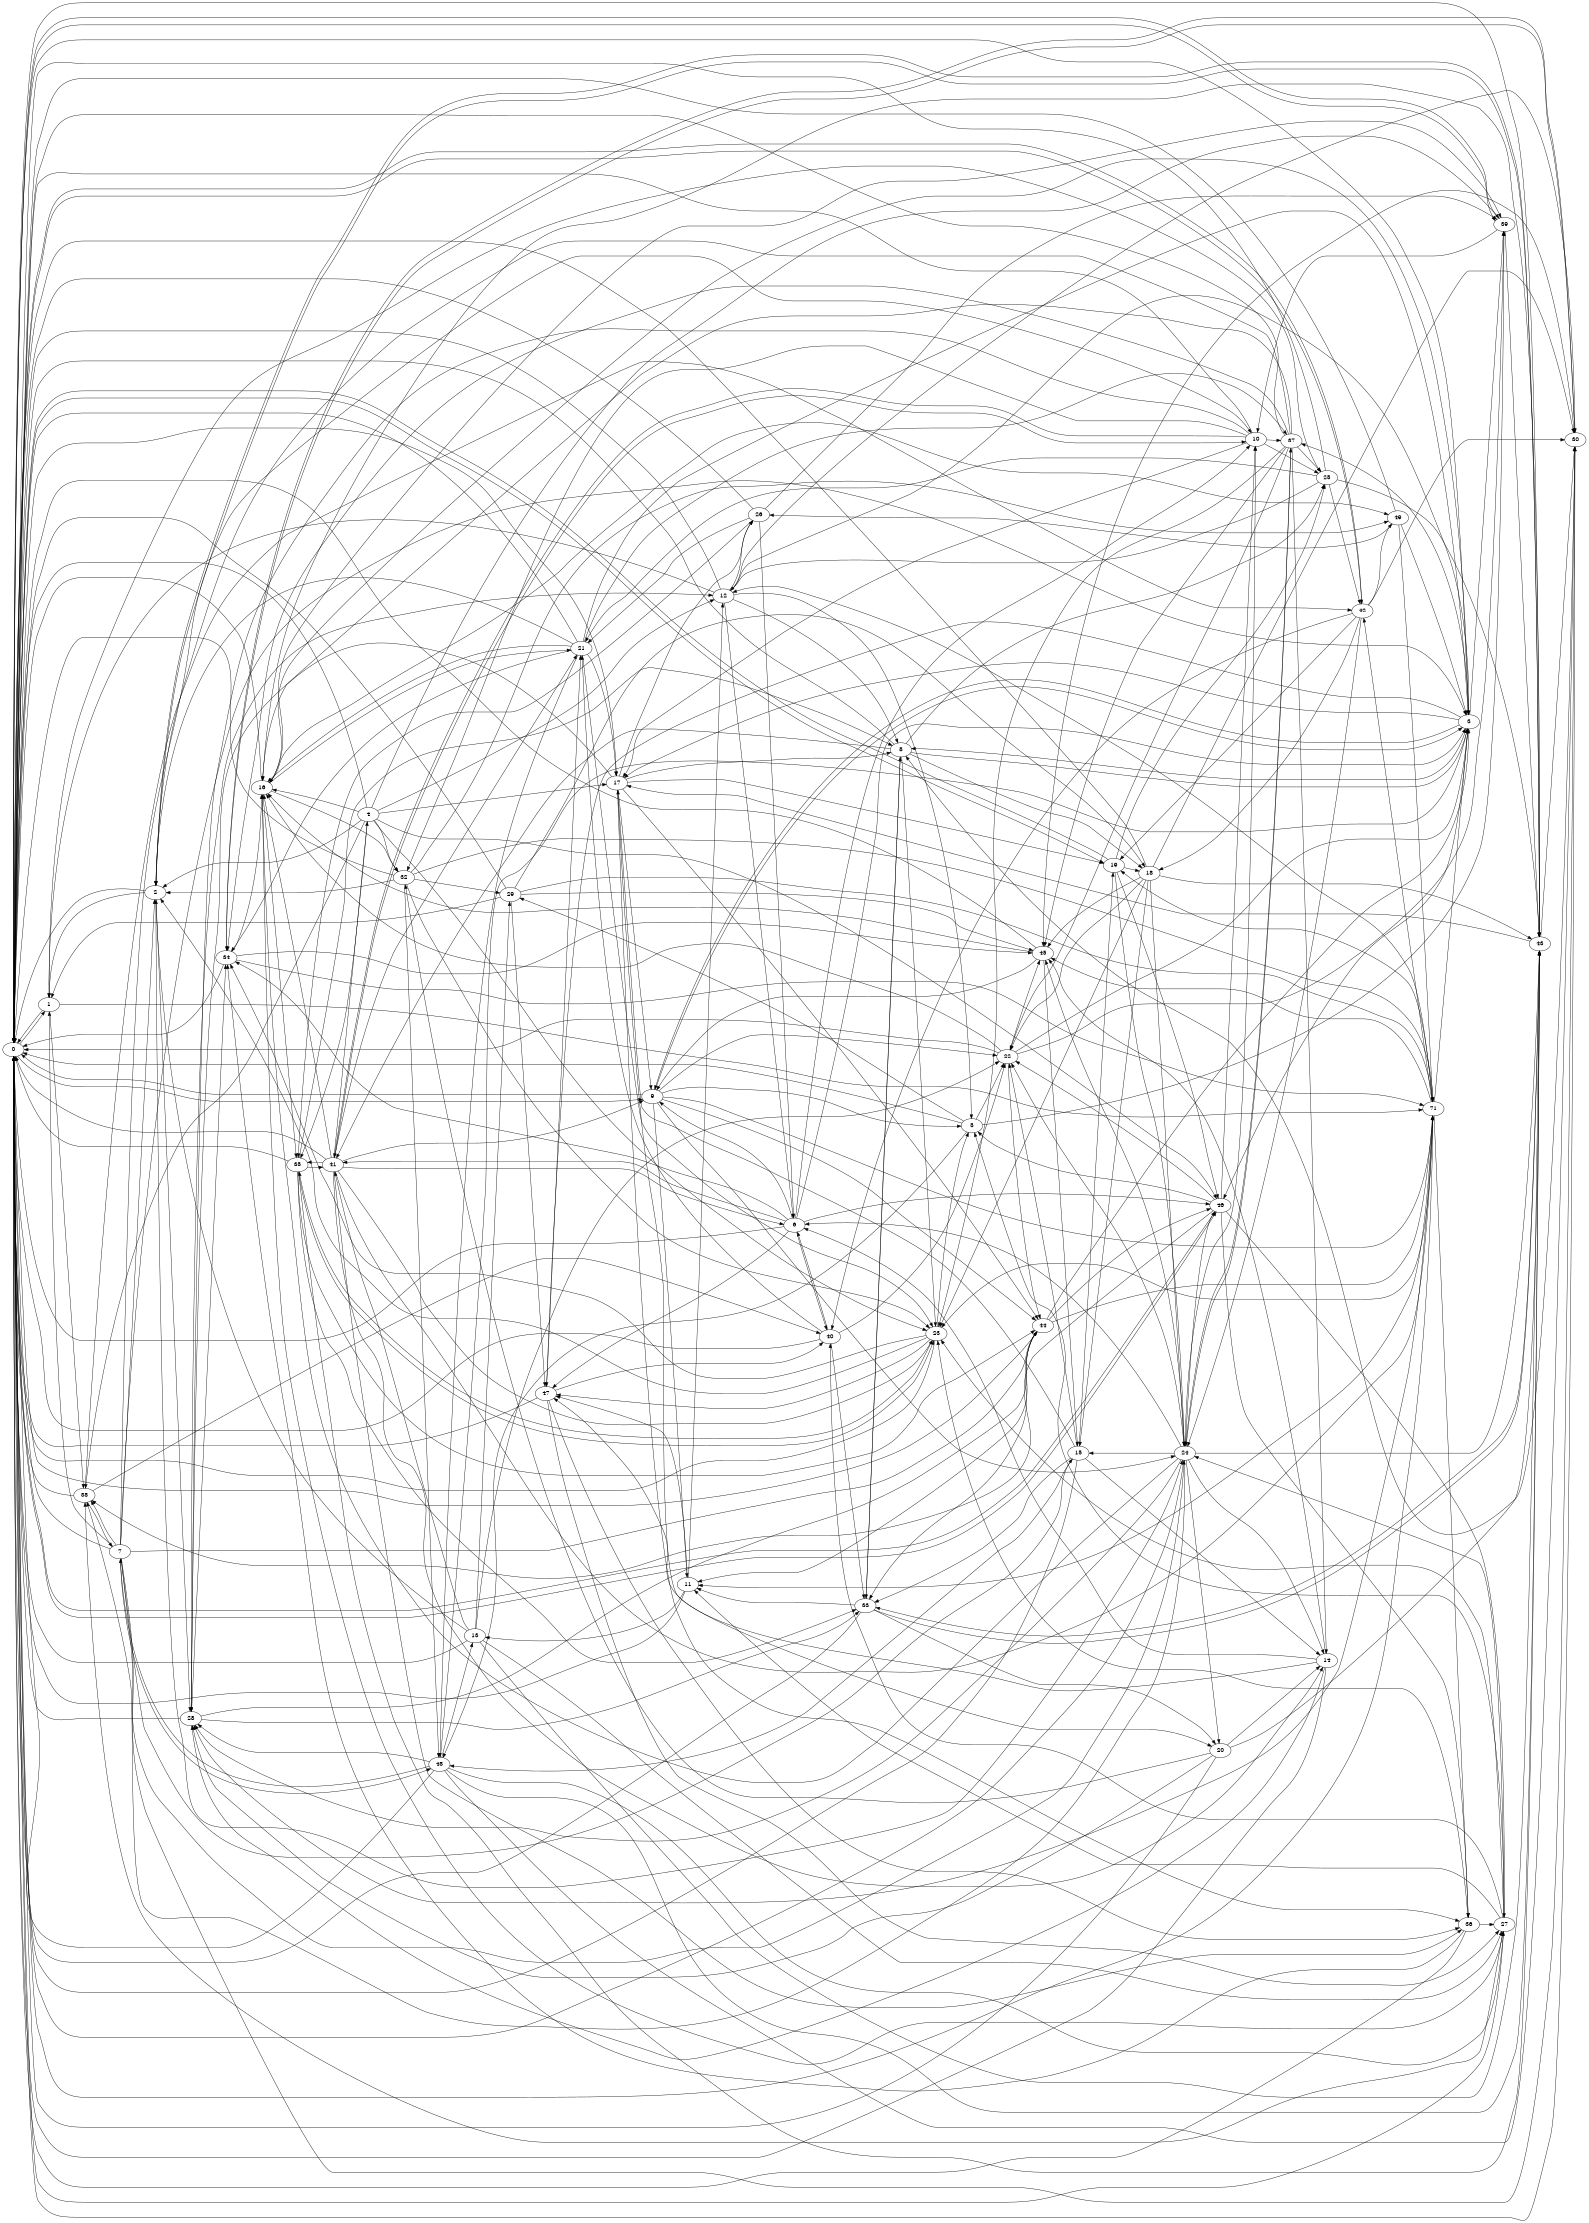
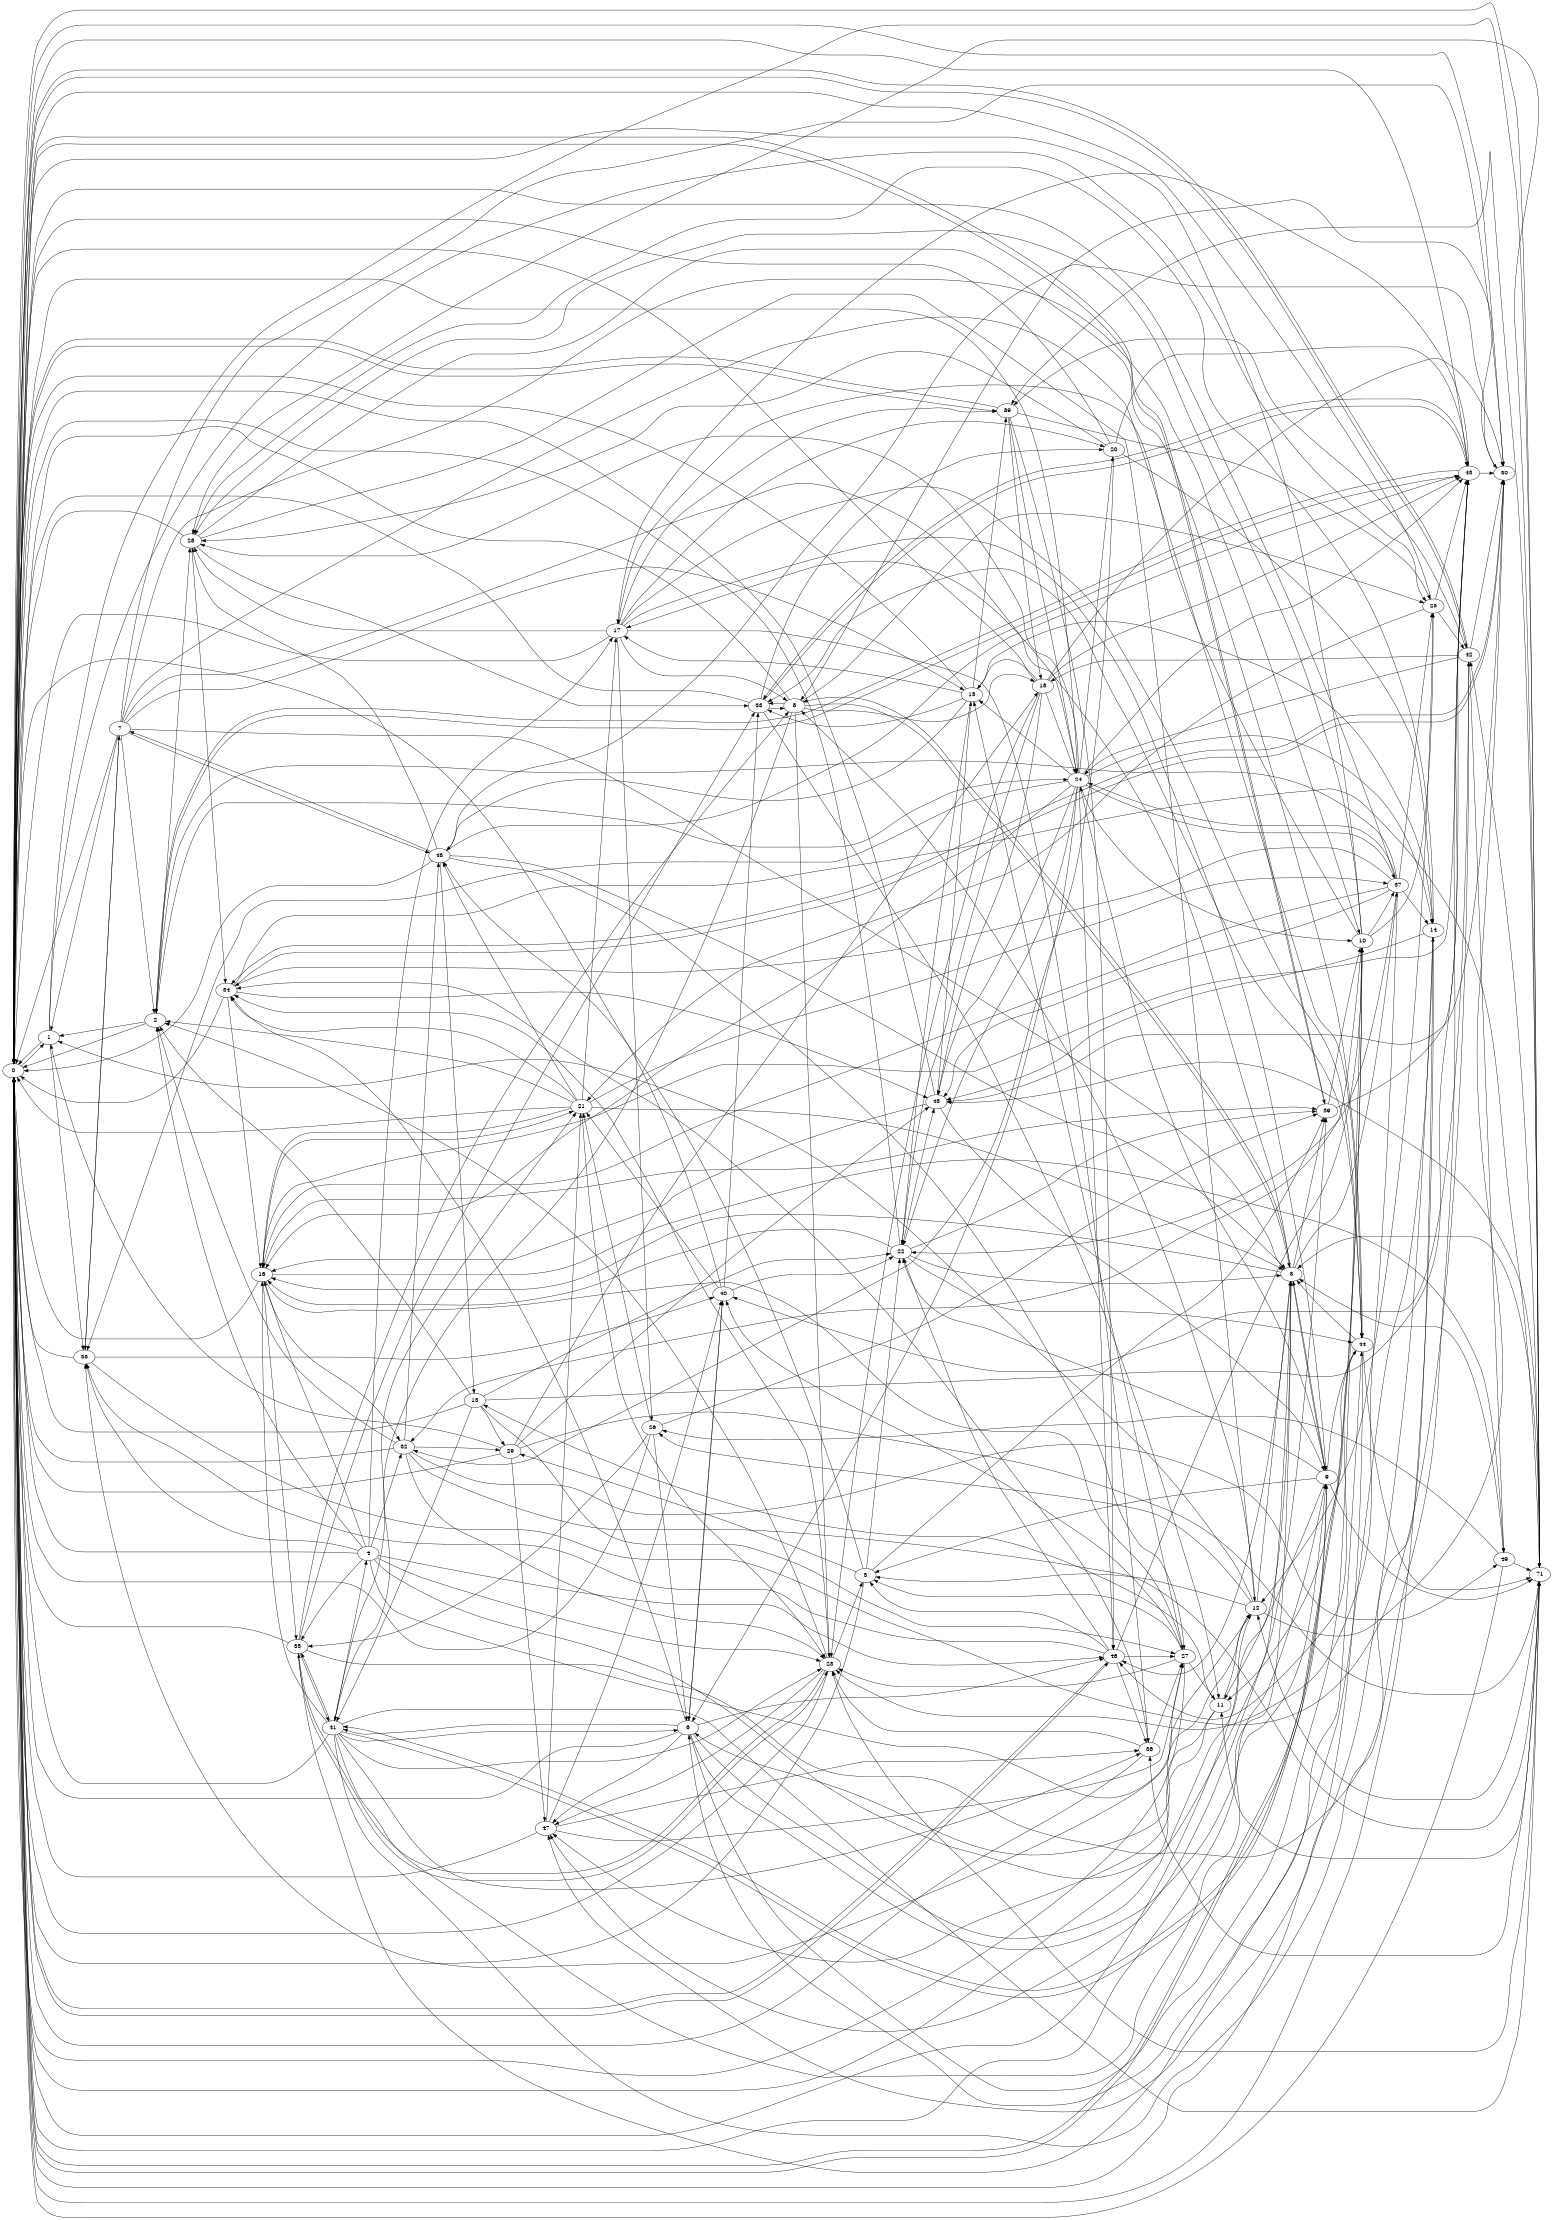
  strict digraph {
    rankdir=LR
    node [component_delay=3]
    edge [wire_delay=1]
    0
    1
    9
-   19
+   19 [label=89]
    39
    42
    46
    25
    n9 [label=71]
    38
    24
    3
    5
    22
    44
    11
    18
    43
    10
    40
    30
    49
    27
    36
    12
    21
    28
    23
    45
    7
    16
    37
    6
    15
    14
    20
    17
    8
    47
    29
    48
    33
    13
    2
    41
    32
    34
    26
    35
    4
    0 -> 1
    0 -> 9
    0 -> 19
    0 -> 39
    0 -> 42
    0 -> 46
    1 -> 0
    1 -> 25
    1 -> n9
    1 -> 38
    9 -> 0
    9 -> n9
    9 -> 24
    9 -> 3
    9 -> 5
    9 -> 22
    9 -> 44
    9 -> 11
    19 -> 0
    19 -> 46
    19 -> 25
    19 -> 24
    19 -> 18
    39 -> 0
    39 -> 43
    39 -> 10
    42 -> 0
    42 -> 19
    42 -> 24
    42 -> 18
    42 -> 40
    42 -> 30
    42 -> 49
    46 -> 0
    46 -> 38
    46 -> 5
    46 -> 22
    46 -> 10
    46 -> 27
    46 -> 36
    25 -> 0
    25 -> 42
    25 -> 43
    25 -> 12
    25 -> 21
    n9 -> 0
    n9 -> 19
    n9 -> 42
    n9 -> 3
    n9 -> 11
    n9 -> 36
    n9 -> 12
    n9 -> 28
    n9 -> 23
    n9 -> 45
    38 -> 0
    38 -> 42
    38 -> 40
    38 -> 7
    24 -> 0
    24 -> 46
    24 -> 38
    24 -> 22
    24 -> 43
    24 -> 10
    24 -> 28
    24 -> 45
    24 -> 16
    24 -> 37
    24 -> 6
    24 -> 15
    24 -> 14
    24 -> 20
    3 -> 0
    3 -> 9
    3 -> 39
    3 -> 46
    3 -> 16
    3 -> 37
    3 -> 17
    3 -> 8
    3 -> 47
    5 -> 0
    5 -> 39
    5 -> 22
    5 -> 29
    5 -> 48
    22 -> 0
    22 -> 39
    22 -> 3
    22 -> 44
    22 -> 45
    22 -> 16
    44 -> 0
    44 -> 46
    44 -> n9
    44 -> 3
    44 -> 11
    44 -> 33
    11 -> 0
    11 -> 12
    11 -> 47
    11 -> 13
    18 -> 0
    18 -> 24
    18 -> 22
    18 -> 43
    18 -> 30
    18 -> 23
    18 -> 45
    18 -> 15
    43 -> 0
    43 -> 30
    43 -> 16
    43 -> 17
    43 -> 33
    43 -> 2
    10 -> 0
    10 -> 25
    10 -> 28
    10 -> 37
    10 -> 17
    10 -> 41
    10 -> 32
    40 -> 0
    40 -> 22
    40 -> 21
    40 -> 6
    40 -> 33
    30 -> 0
    30 -> 45
    30 -> 8
    30 -> 34
    49 -> 0
    49 -> n9
    49 -> 3
    49 -> 26
    27 -> 0
    27 -> 38
-   27 -> 24
+   27 -> 15
    27 -> 5
    27 -> 11
    27 -> 40
    27 -> 23
    36 -> 0
    36 -> 27
    36 -> 23
    36 -> 34
    12 -> 0
    12 -> 1
    12 -> 3
    12 -> 5
    12 -> 30
    12 -> 6
    12 -> 8
    12 -> 26
    21 -> 0
    21 -> 3
    21 -> 23
    21 -> 16
    21 -> 37
    21 -> 17
    21 -> 48
    21 -> 2
    21 -> 34
    28 -> 0
    28 -> 44
    28 -> 12
    28 -> 33
    28 -> 34
    23 -> 0
    23 -> 5
    23 -> 47
    23 -> 2
    23 -> 34
    23 -> 35
    45 -> 0
    45 -> 9
    45 -> 16
    45 -> 15
    7 -> 0
    7 -> 1
    7 -> 38
    7 -> 24
    7 -> 3
    7 -> 44
    7 -> 10
    7 -> 30
    7 -> 15
    7 -> 48
    7 -> 2
    16 -> 0
    16 -> 39
    16 -> 49
    16 -> 27
    16 -> 21
    16 -> 32
    16 -> 35
    37 -> 0
    37 -> 25
    37 -> 24
    37 -> 22
    37 -> 23
    37 -> 45
    37 -> 16
    37 -> 14
    37 -> 2
    37 -> 34
    6 -> 0
    6 -> 9
    6 -> 46
    6 -> 3
    6 -> 10
    6 -> 40
    6 -> 47
    6 -> 41
    6 -> 34
    15 -> 0
    15 -> 19
    15 -> 22
    15 -> 14
    15 -> 17
    15 -> 48
    15 -> 33
    14 -> 0
    14 -> 28
    14 -> 45
    14 -> 6
    14 -> 47
    20 -> 0
    20 -> 43
    20 -> 28
    20 -> 14
    20 -> 32
-   0 -> 17
+   17 -> 0
    17 -> 9
    17 -> 19
    17 -> 44
    17 -> 36
    17 -> 28
    17 -> 20
    17 -> 8
    17 -> 26
    8 -> 0
    8 -> 25
    8 -> 3
    8 -> 18
    8 -> 23
    8 -> 33
    8 -> 41
    47 -> 0
    47 -> 40
    47 -> 27
    47 -> 36
    47 -> 21
    29 -> 0
    29 -> 1
    29 -> n9
    29 -> 18
    29 -> 45
    29 -> 47
    48 -> 0
    48 -> 3
    48 -> 43
    48 -> 30
    48 -> 27
    48 -> 28
    48 -> 7
    48 -> 13
    33 -> 0
    33 -> 11
    33 -> 43
    33 -> 20
    33 -> 8
    13 -> 0
    13 -> 22
    13 -> 43
    13 -> 27
    13 -> 29
    13 -> 2
    13 -> 41
    2 -> 0
    2 -> 1
    2 -> 24
    2 -> 43
    2 -> 28
    41 -> 0
    41 -> 9
    41 -> n9
    41 -> 10
    41 -> 36
    41 -> 21
    41 -> 23
    41 -> 16
    41 -> 6
    41 -> 14
    41 -> 35
    41 -> 4
    32 -> 0
    32 -> n9
    32 -> 49
    32 -> 23
    32 -> 29
    32 -> 48
    32 -> 2
    34 -> 0
    34 -> n9
    34 -> 30
    34 -> 45
    34 -> 16
    26 -> 0
    26 -> 39
    26 -> 21
    26 -> 6
    26 -> 35
    35 -> 0
    35 -> 44
    35 -> 43
    35 -> 23
    35 -> 8
    35 -> 33
    35 -> 41
    4 -> 0
    4 -> 39
    4 -> 46
    4 -> 38
    4 -> 12
    4 -> 23
    4 -> 16
    4 -> 17
    4 -> 2
    4 -> 32
    4 -> 35
  }
